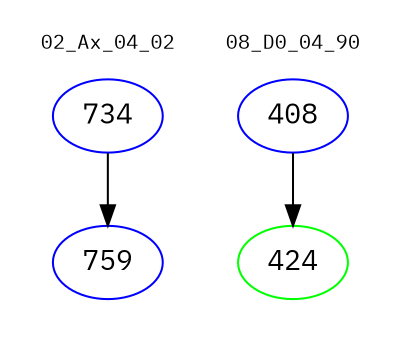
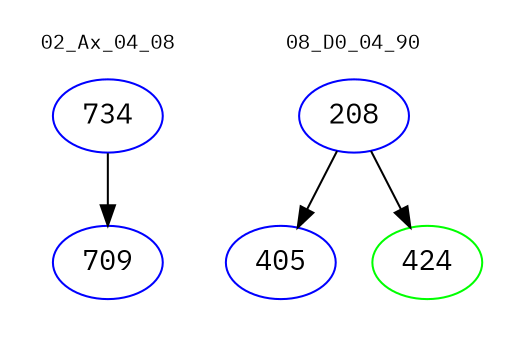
  digraph {
    fontname="IBM Plex Mono"
    node [color=blue fontname="IBM Plex Mono"]
    edge [color=black fontname="IBM Plex Mono"]
    n1 [label=734]
-   n2 [label=759]
-   n3 [label=408]
+   n2 [label=709]
+   n3 [label=208]
+   n4 [label=405]
    n5 [color=green label=424]
    subgraph cluster_1 {
      color=white
      fontsize=10
-     label="02_Ax_04_02"
+     label="02_Ax_04_08"
      n1
      n2
    }
    subgraph cluster_2 {
      color=white
      fontsize=10
      label="08_D0_04_90"
      n3
+     n4
      n5
    }
    n1 -> n2
+   n3 -> n4
    n3 -> n5
  }
